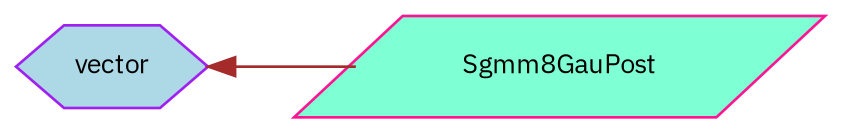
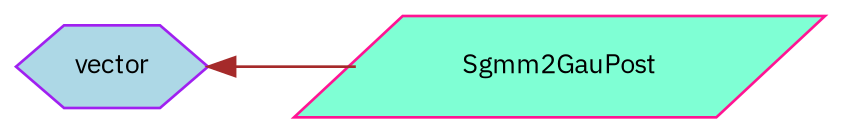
  digraph {
    rankdir=LR
    fontname="IBM Plex Sans"
    node [fontname="IBM Plex Sans" fontsize=10 style=filled]
    n1 [color=purple fillcolor=lightblue height=0.2 label=vector shape=hexagon width=0.4]
-   n2 [color=deeppink fillcolor=aquamarine height=0.2 label=Sgmm8GauPost shape=parallelogram width=0.4]
+   n2 [color=deeppink fillcolor=aquamarine height=0.2 label=Sgmm2GauPost shape=parallelogram width=0.4]
    n1 -> n2 [color=brown dir=back fontname="IBM Plex Sans" fontsize=10 labelfontname=Helvetica labelfontsize=10 style=solid]
  }
